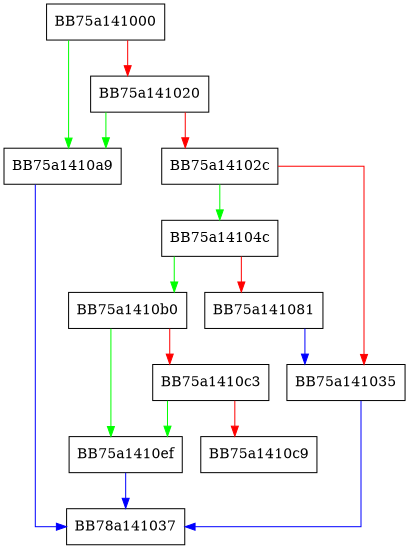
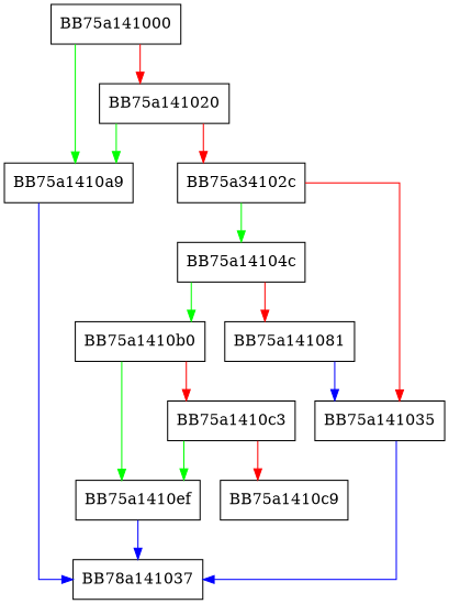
  digraph {
    splines=ortho
    node [shape=box]
    edge [color=green]
    BB75a141000
    BB75a1410a9
    BB75a141020
    n4 [label=BB78a141037]
-   BB75a14102c
+   BB75a14102c [label=BB75a34102c]
    BB75a14104c
    BB75a141035
    BB75a1410b0
    BB75a141081
    BB75a1410ef
    BB75a1410c3
    BB75a1410c9
    BB75a141000 -> BB75a1410a9
    BB75a141000 -> BB75a141020 [color=red]
    BB75a1410a9 -> n4 [color=blue]
    BB75a141020 -> BB75a1410a9
    BB75a141020 -> BB75a14102c [color=red]
    BB75a14102c -> BB75a14104c
    BB75a14102c -> BB75a141035 [color=red]
    BB75a14104c -> BB75a1410b0
    BB75a14104c -> BB75a141081 [color=red]
    BB75a141035 -> n4 [color=blue]
    BB75a1410b0 -> BB75a1410ef
    BB75a1410b0 -> BB75a1410c3 [color=red]
    BB75a141081 -> BB75a141035 [color=blue]
    BB75a1410ef -> n4 [color=blue]
    BB75a1410c3 -> BB75a1410ef
    BB75a1410c3 -> BB75a1410c9 [color=red]
  }
